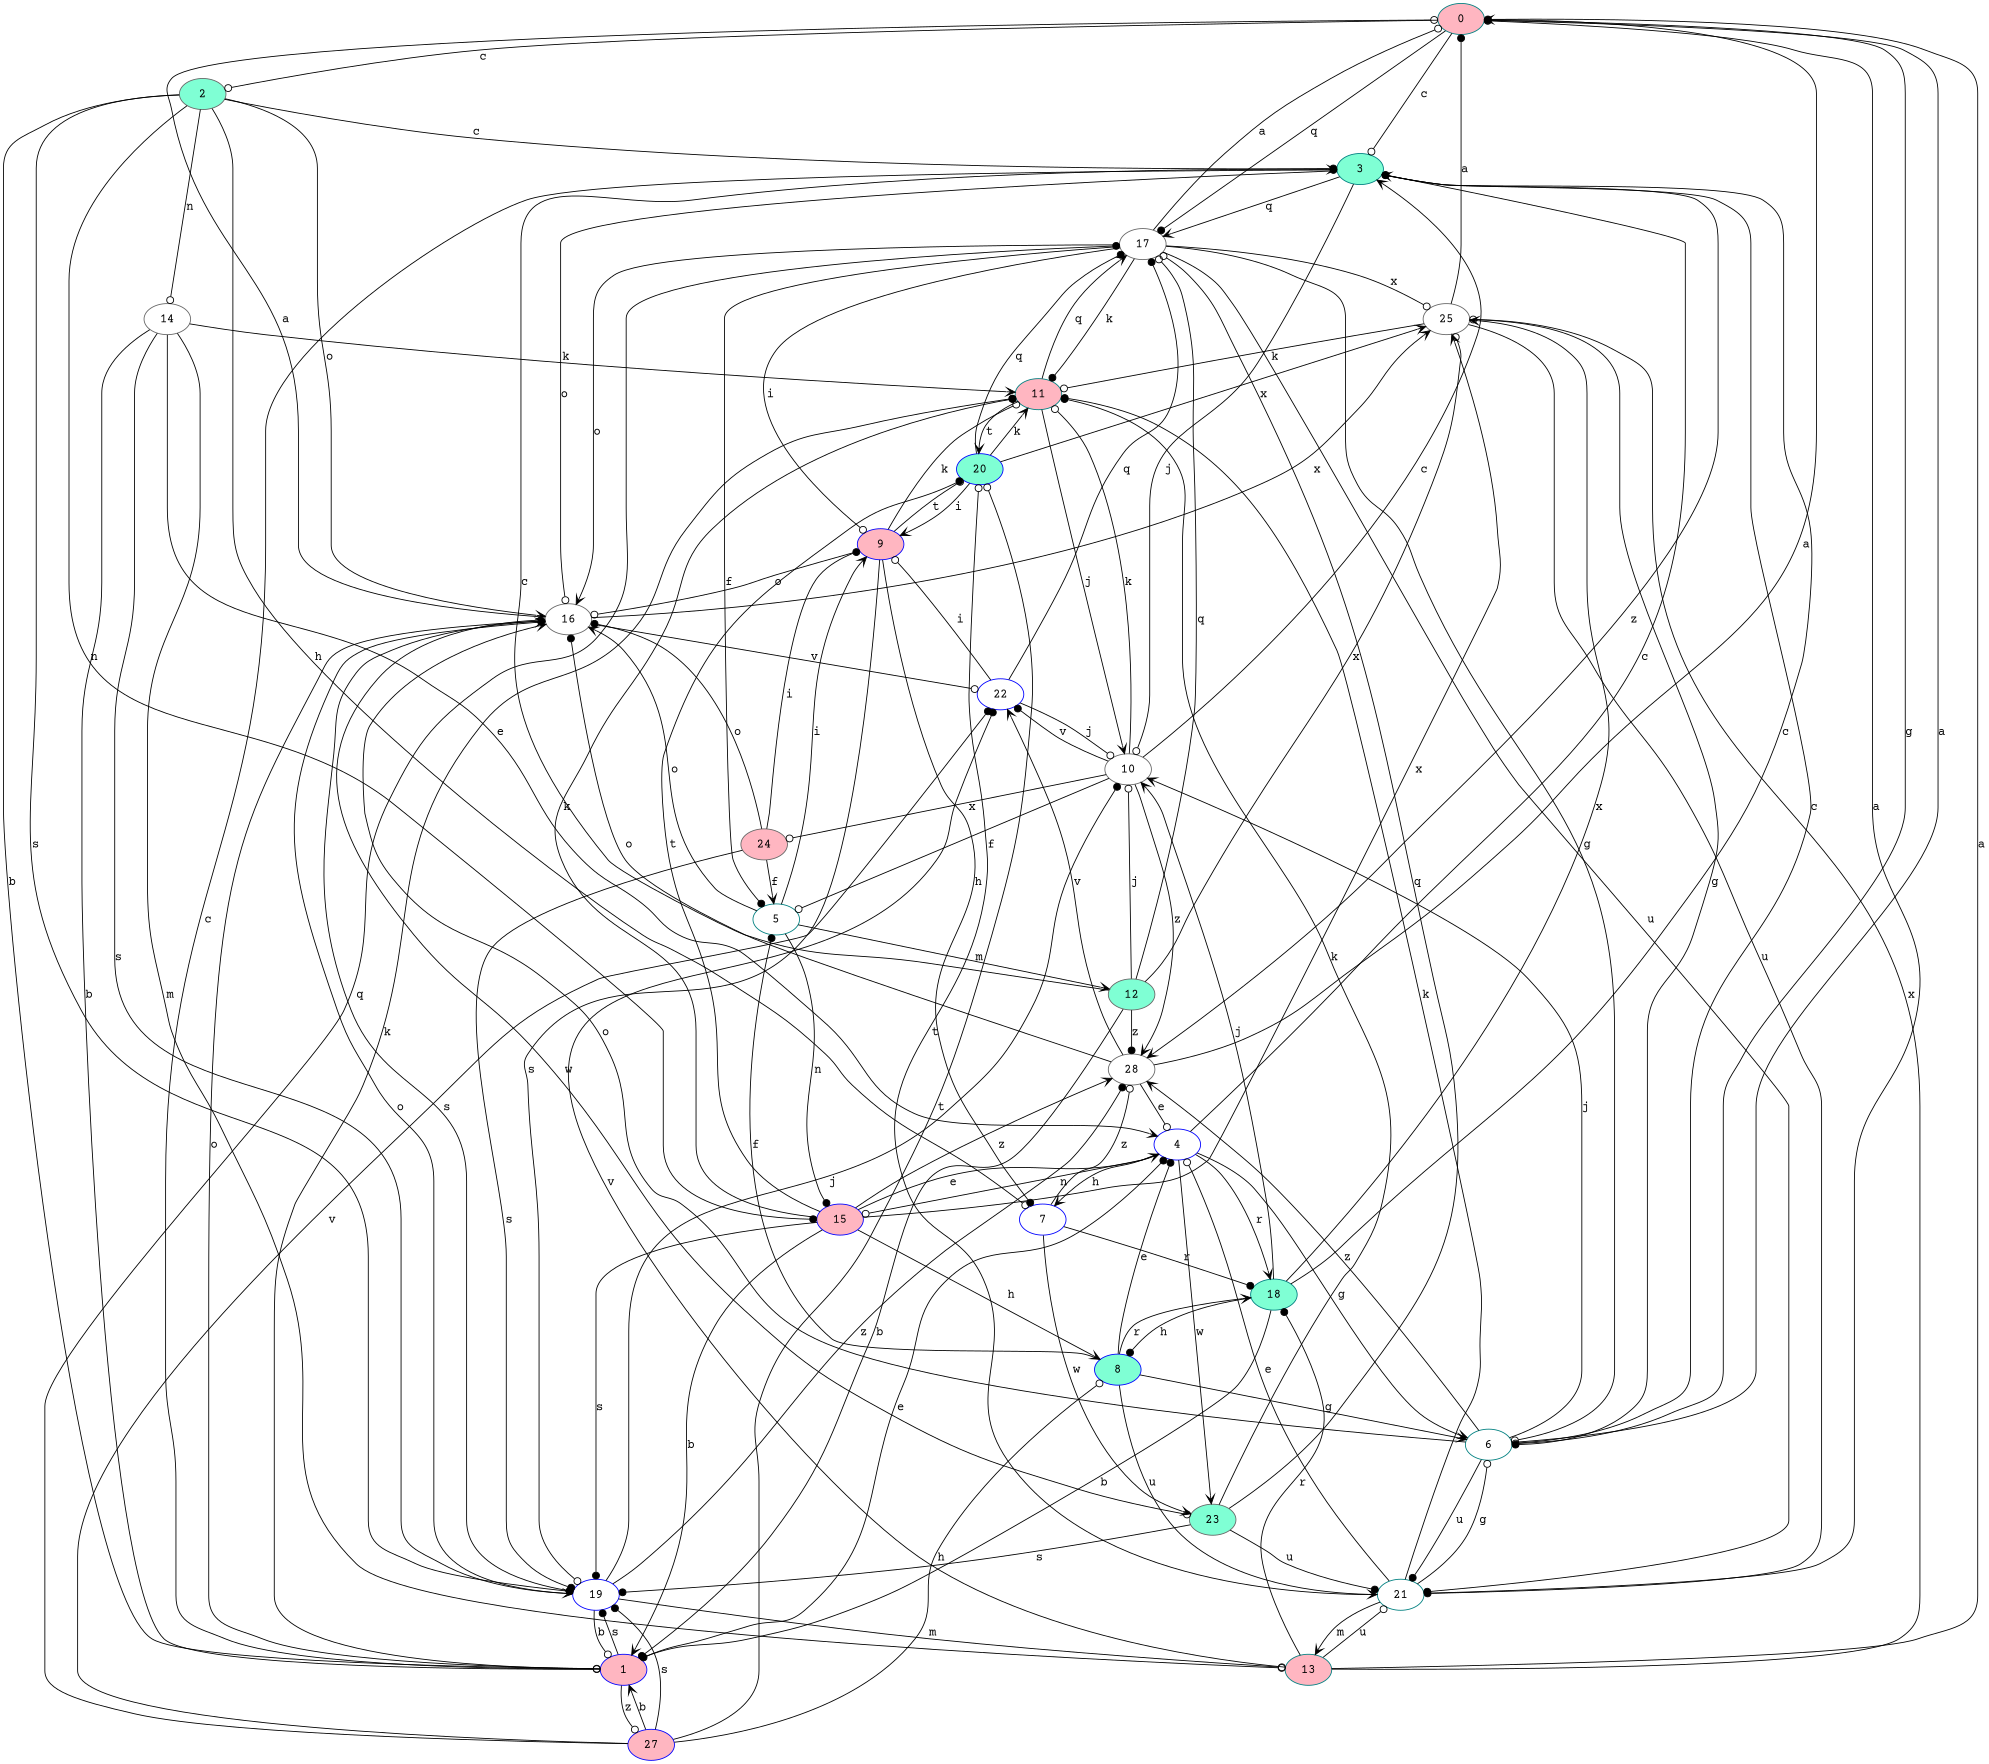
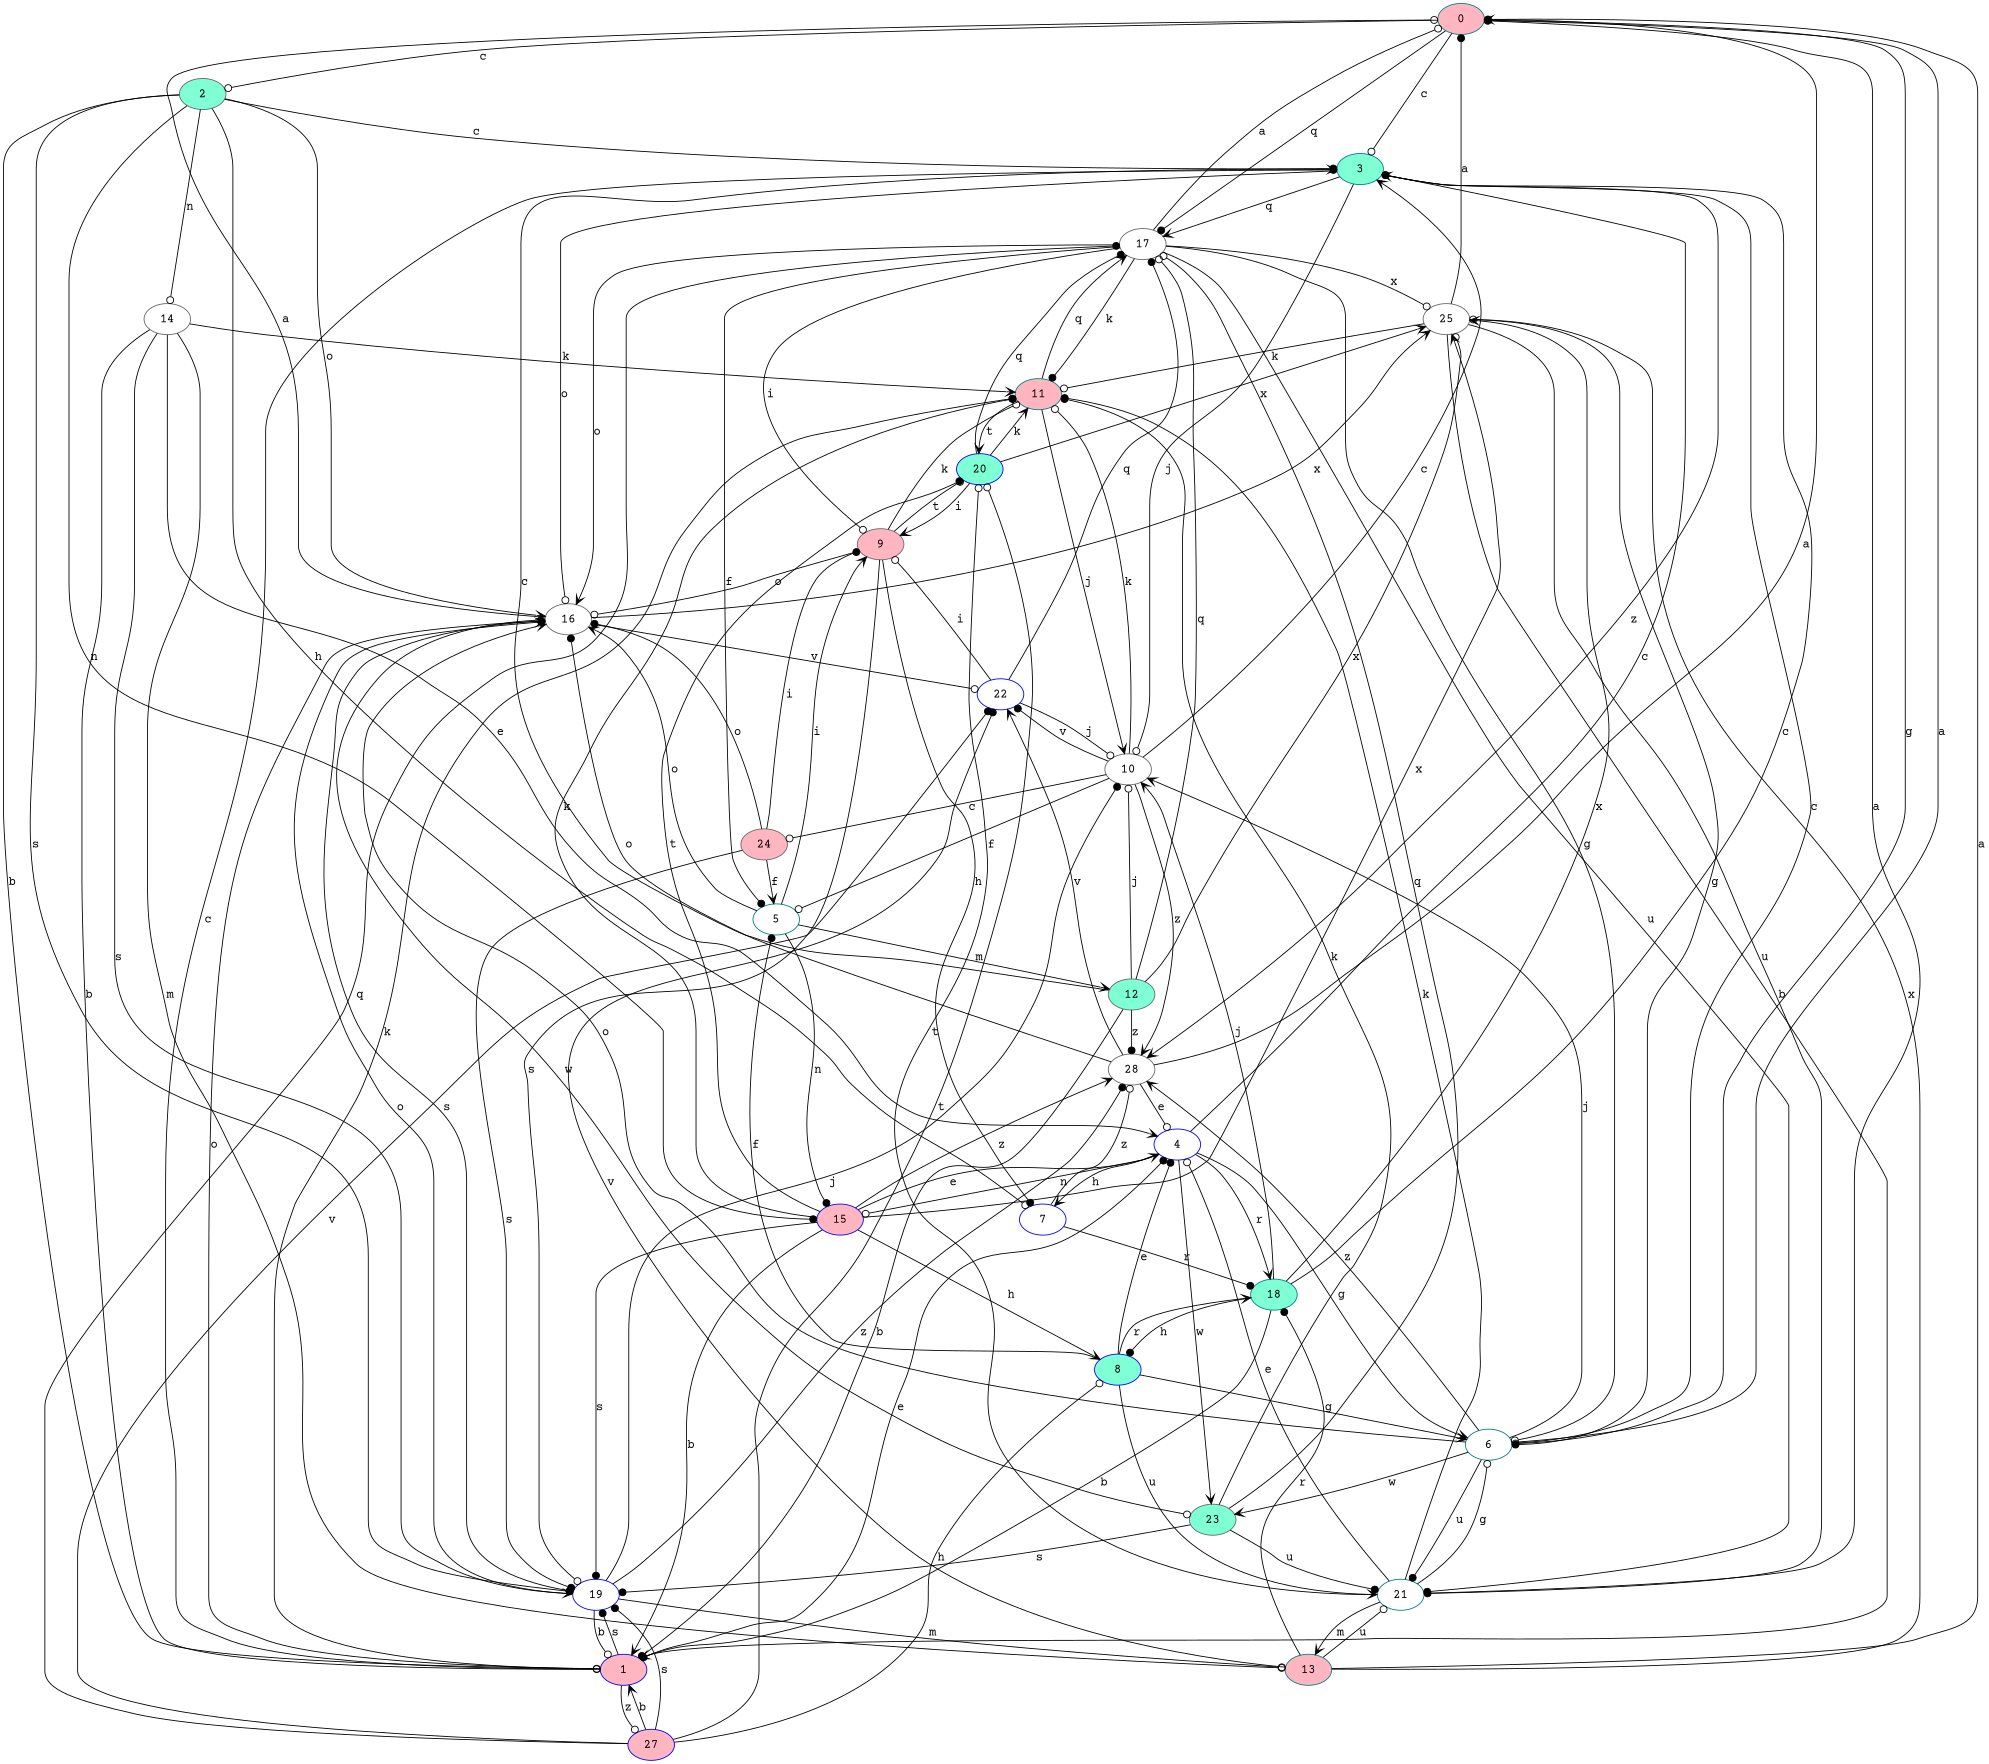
  strict digraph {
    fontname="Courier Prime"
    node [color=gray40 fillcolor=white fontname="Courier Prime" style=filled]
    edge [arrowhead=dot fontname="Courier Prime"]
    0 [color=teal fillcolor=lightpink]
    2 [fillcolor=aquamarine]
    3 [color=teal fillcolor=aquamarine]
    6 [color=teal]
    17
    1 [color=blue fillcolor=lightpink]
    16
    19 [color=blue]
    7 [color=blue]
    14
    15 [color=blue fillcolor=lightpink]
    10
    28
    23 [fillcolor=aquamarine]
    21 [color=teal]
    11 [color=teal fillcolor=lightpink]
    5 [color=teal]
-   9 [color=blue fillcolor=lightpink]
+   9 [fillcolor=lightpink]
    25
    4 [color=blue]
    27 [color=blue fillcolor=lightpink]
    18 [color=teal fillcolor=aquamarine]
    20 [color=blue fillcolor=aquamarine]
    22 [color=blue]
    13 [color=teal fillcolor=lightpink]
    8 [color=blue fillcolor=aquamarine]
    24 [fillcolor=lightpink]
    12 [fillcolor=aquamarine]
    0 -> 2 [arrowhead=odot label=c]
    0 -> 3 [arrowhead=odot label=c]
    0 -> 6 [arrowhead=odot label=g]
    0 -> 17 [label=q]
    2 -> 3 [label=c]
    2 -> 1 [arrowhead=odot label=b]
    2 -> 16 [arrowhead=vee label=o]
    2 -> 19 [label=s]
    2 -> 7 [arrowhead=odot label=h]
    2 -> 14 [arrowhead=odot label=n]
    2 -> 15 [label=n]
    3 -> 17 [arrowhead=vee label=q]
    3 -> 16 [arrowhead=odot label=o]
    3 -> 10 [arrowhead=odot label=j]
    3 -> 28 [arrowhead=vee label=z]
    6 -> 0 [label=a]
    6 -> 3 [label=c]
    6 -> 16 [arrowhead=vee label=o]
    6 -> 10 [arrowhead=vee label=j]
    6 -> 28 [arrowhead=vee label=z]
-   7 -> 23 [arrowhead=vee label=w]
+   6 -> 23 [arrowhead=vee label=w]
    6 -> 21 [label=u]
    17 -> 0 [arrowhead=odot label=a]
    17 -> 6 [arrowhead=odot label=g]
    17 -> 16 [arrowhead=vee label=o]
    17 -> 21 [label=u]
    17 -> 11 [label=k]
    17 -> 5 [label=f]
    17 -> 9 [arrowhead=odot label=i]
    17 -> 25 [arrowhead=odot label=x]
    1 -> 3 [label=c]
    1 -> 16 [label=o]
    1 -> 19 [label=s]
    1 -> 11 [label=k]
    1 -> 4 [label=e]
    1 -> 27 [arrowhead=odot label=z]
    16 -> 0 [arrowhead=odot label=a]
    16 -> 19 [label=s]
    16 -> 23 [arrowhead=odot label=w]
    16 -> 25 [arrowhead=vee label=x]
    16 -> 22 [arrowhead=odot label=v]
    19 -> 1 [arrowhead=odot label=b]
    19 -> 16 [arrowhead=vee label=o]
    19 -> 10 [label=j]
    19 -> 28 [label=z]
    19 -> 13 [arrowhead=odot label=m]
    7 -> 28 [arrowhead=odot label=z]
    7 -> 18 [label=r]
    14 -> 1 [arrowhead=odot label=b]
    14 -> 19 [arrowhead=vee label=s]
    14 -> 11 [arrowhead=vee label=k]
    14 -> 4 [arrowhead=vee label=e]
    14 -> 13 [arrowhead=odot label=m]
    15 -> 1 [arrowhead=vee label=b]
    15 -> 19 [label=s]
    15 -> 28 [arrowhead=vee label=z]
    15 -> 11 [label=k]
    15 -> 25 [arrowhead=vee label=x]
    15 -> 4 [arrowhead=vee label=e]
    15 -> 20 [label=t]
    15 -> 8 [arrowhead=vee label=h]
    10 -> 3 [arrowhead=vee label=c]
    10 -> 28 [arrowhead=vee label=z]
    10 -> 11 [arrowhead=odot label=k]
    10 -> 5 [arrowhead=odot label=f]
    10 -> 22 [label=v]
-   10 -> 24 [arrowhead=odot label=x]
+   10 -> 24 [arrowhead=odot label=c]
    28 -> 0 [arrowhead=vee label=a]
    28 -> 16 [label=o]
    28 -> 4 [arrowhead=odot label=e]
    28 -> 22 [arrowhead=vee label=v]
    23 -> 17 [arrowhead=odot label=q]
    23 -> 19 [label=s]
    23 -> 21 [label=u]
    23 -> 11 [label=k]
    21 -> 0 [arrowhead=odot label=a]
    21 -> 6 [arrowhead=odot label=g]
    21 -> 11 [label=k]
    21 -> 4 [arrowhead=odot label=e]
    21 -> 20 [arrowhead=odot label=t]
    21 -> 13 [arrowhead=vee label=m]
    11 -> 17 [arrowhead=vee label=q]
    11 -> 10 [arrowhead=vee label=j]
    11 -> 20 [arrowhead=vee label=t]
    5 -> 16 [arrowhead=vee label=o]
    5 -> 15 [label=n]
    5 -> 9 [arrowhead=vee label=i]
    5 -> 12 [arrowhead=vee label=m]
    9 -> 16 [arrowhead=odot label=o]
    9 -> 19 [arrowhead=odot label=s]
    9 -> 7 [label=h]
    9 -> 11 [arrowhead=odot label=k]
    9 -> 20 [arrowhead=odot label=t]
    25 -> 0 [label=a]
    25 -> 6 [label=g]
+   25 -> 1 [arrowhead=vee label=b]
    25 -> 21 [label=u]
    25 -> 11 [arrowhead=odot label=k]
    4 -> 3 [arrowhead=odot label=c]
    4 -> 6 [arrowhead=vee label=g]
    4 -> 7 [arrowhead=vee label=h]
    4 -> 15 [arrowhead=odot label=n]
    4 -> 23 [arrowhead=vee label=w]
    4 -> 18 [arrowhead=vee label=r]
    27 -> 17 [label=q]
    27 -> 1 [arrowhead=vee label=b]
    27 -> 19 [label=s]
    27 -> 20 [arrowhead=odot label=t]
    27 -> 22 [label=v]
    27 -> 8 [arrowhead=odot label=h]
    18 -> 3 [arrowhead=vee label=c]
    18 -> 1 [label=b]
    18 -> 10 [arrowhead=vee label=j]
    18 -> 25 [arrowhead=vee label=x]
    18 -> 8 [label=h]
    20 -> 17 [label=q]
    20 -> 11 [arrowhead=vee label=k]
    20 -> 9 [arrowhead=vee label=i]
    20 -> 25 [arrowhead=vee label=x]
    22 -> 17 [label=q]
    22 -> 10 [arrowhead=odot label=j]
    22 -> 9 [arrowhead=odot label=i]
    13 -> 0 [label=a]
    13 -> 21 [arrowhead=odot label=u]
    13 -> 25 [arrowhead=odot label=x]
    13 -> 18 [label=r]
    13 -> 22 [label=v]
    8 -> 6 [arrowhead=vee label=g]
    8 -> 21 [arrowhead=vee label=u]
    8 -> 5 [label=f]
    8 -> 4 [label=e]
    8 -> 18 [arrowhead=vee label=r]
    24 -> 16 [label=o]
    24 -> 19 [label=s]
    24 -> 5 [arrowhead=vee label=f]
    24 -> 9 [label=i]
    12 -> 3 [arrowhead=vee label=c]
    12 -> 17 [arrowhead=odot label=q]
    12 -> 1 [label=b]
    12 -> 10 [arrowhead=odot label=j]
    12 -> 28 [label=z]
    12 -> 25 [arrowhead=odot label=x]
  }
